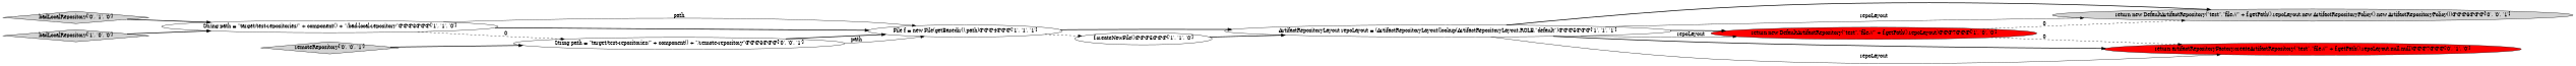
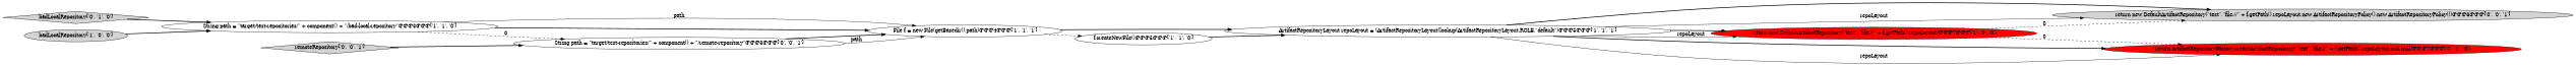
  digraph {
    rankdir=LR
    node [fillcolor=white shape=ellipse style=filled]
    edge [style=bold]
    n1 [fillcolor=lightgray label="return new DefaultArtifactRepository(\"test\",\"file://\" + f.getPath(),repoLayout,new ArtifactRepositoryPolicy(),new ArtifactRepositoryPolicy())@@@6@@@['0', '0', '1']"]
    n2 [fillcolor=red label="return artifactRepositoryFactory.createArtifactRepository(\"test\",\"file://\" + f.getPath(),repoLayout,null,null)@@@7@@@['0', '1', '0']"]
    n3 [fillcolor=red label="return new DefaultArtifactRepository(\"test\",\"file://\" + f.getPath(),repoLayout)@@@7@@@['1', '0', '0']"]
    n4 [label="ArtifactRepositoryLayout repoLayout = (ArtifactRepositoryLayout)lookup(ArtifactRepositoryLayout.ROLE,\"default\")@@@5@@@['1', '1', '1']"]
    n5 [label="String path = \"target/test-repositories/\" + component() + \"/bad-local-repository\"@@@3@@@['1', '1', '0']"]
    n6 [label="File f = new File(getBasedir(),path)@@@4@@@['1', '1', '1']"]
    n7 [label="String path = \"target/test-repositories/\" + component() + \"/remote-repository\"@@@3@@@['0', '0', '1']"]
    n8 [label="f.createNewFile()@@@5@@@['1', '1', '0']"]
    n9 [fillcolor=lightgray label="badLocalRepository['0', '1', '0']" shape=diamond]
-   n10 [fillcolor=lightgray label="badLocalRepository['1', '0', '0']" shape=diamond]
+   n10 [fillcolor=lightgray label="badLocalRepository['1', '0', '0']"]
    n11 [fillcolor=lightgray label="remoteRepository['0', '0', '1']" shape=diamond]
    n3 -> n1 [label=0 style=dashed]
    n3 -> n2 [label=0 style=dashed]
    n4 -> n1
    n4 -> n1 [label=repoLayout style=solid]
    n4 -> n2 [label=repoLayout style=solid]
    n4 -> n2
    n4 -> n3
    n4 -> n3 [label=repoLayout style=solid]
    n5 -> n6 [label=path style=solid]
    n5 -> n6
    n5 -> n7 [label=0 style=dashed]
    n6 -> n4
    n6 -> n8 [style=dashed]
    n7 -> n6
    n7 -> n6 [label=path style=solid]
    n8 -> n4
    n9 -> n5
    n10 -> n5
    n11 -> n7
  }
